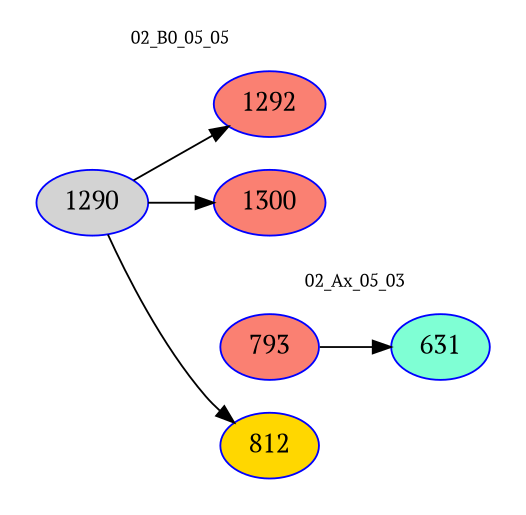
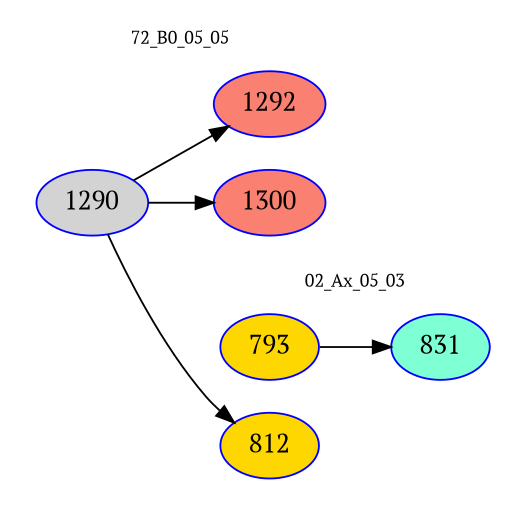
  digraph {
    fontname="PT Serif"
    rankdir=LR
    node [color=blue fillcolor=gold fontname="PT Serif" style=filled]
    edge [color=black fontname="PT Serif"]
-   n1 [fillcolor=salmon label=793]
+   n1 [label=793]
    n2 [label=812]
-   n3 [fillcolor=aquamarine label=631]
+   n3 [fillcolor=aquamarine label=831]
    n4 [fillcolor=lightgrey label=1290]
    n5 [fillcolor=salmon label=1300]
    n6 [fillcolor=salmon label=1292]
    subgraph cluster_1 {
      color=white
      fontsize=10
      label="02_Ax_05_03"
      n1
      n2
      n3
    }
    subgraph cluster_2 {
      color=white
      fontsize=10
-     label="02_B0_05_05"
+     label="72_B0_05_05"
      n4
      n5
      n6
    }
    n1 -> n3
    n4 -> n2
    n4 -> n5
    n4 -> n6
  }
